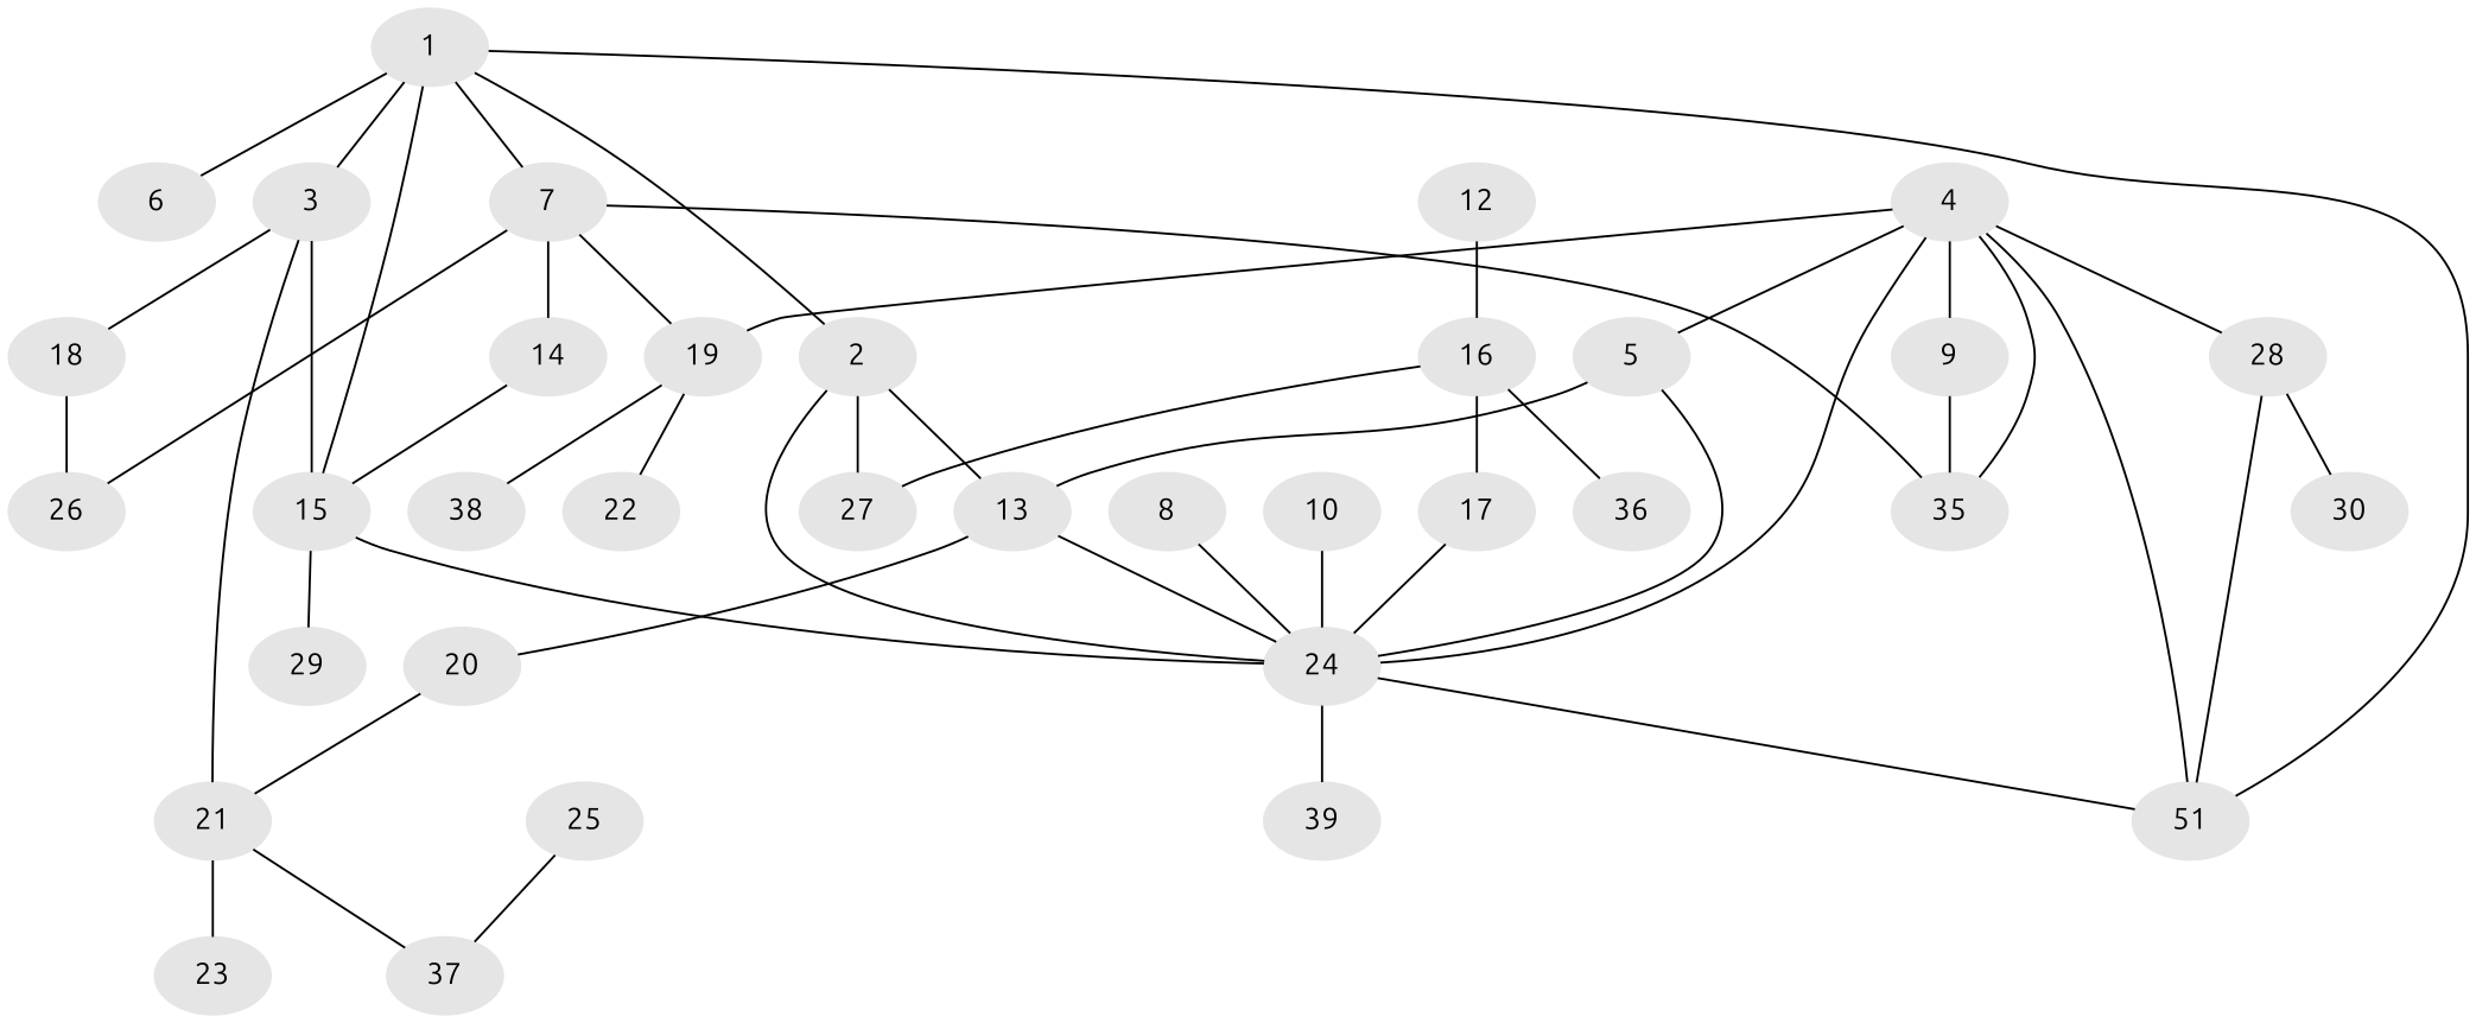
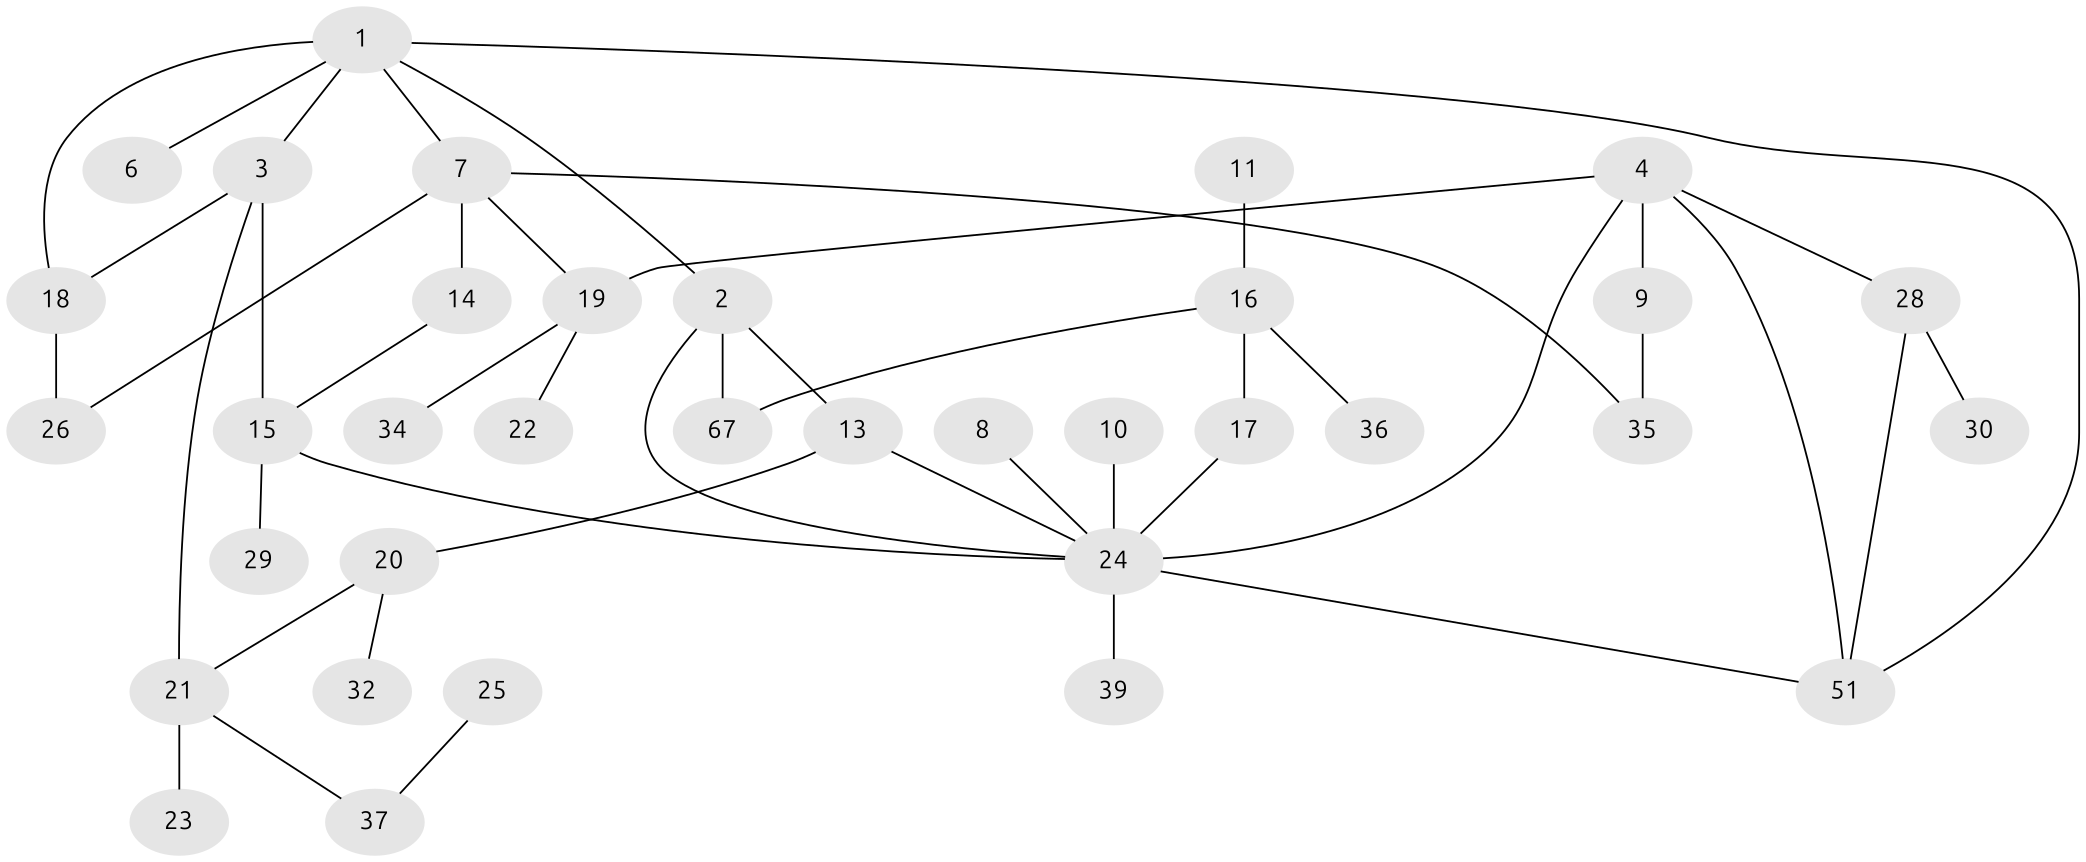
  graph {
    fontname=Ubuntu
    node [color=gray90 fontname=Ubuntu style=filled]
    edge [fontname=Ubuntu weight=1.0]
    1
    2
    3
    6
    7
    18
    n7 [label=51]
    13
    24
-   27
+   27 [label=67]
    15
    21
    19
    35
    14
    26
    20
    n18 [label=39]
    29
    23
    37
    4
-   5
    9
    28
    22
-   34 [label=38]
+   34
    30
    8
    10
-   11 [label=12]
+   11
    16
    17
    36
+   32
    25
    1 -- 2
    1 -- 3
    1 -- 6
    1 -- 7
-   1 -- 15
+   1 -- 18
    1 -- n7
    2 -- 13
    2 -- 24
    2 -- 27 [weight=2.0]
    3 -- 18
    3 -- 15
    3 -- 21 [weight=2.0]
    7 -- 19
    7 -- 35
    7 -- 14
    7 -- 26
    18 -- 26
    13 -- 24
    13 -- 20
    24 -- n7
    24 -- n18
    15 -- 24
    15 -- 29
    21 -- 23
    21 -- 37
    19 -- 22
    19 -- 34
    14 -- 15
    20 -- 21
+   20 -- 32
    4 -- n7
    4 -- 24
    4 -- 19
-   4 -- 35
-   4 -- 5
    4 -- 9
    4 -- 28
-   5 -- 13
-   5 -- 24
    9 -- 35
    28 -- n7
    28 -- 30
    8 -- 24
    10 -- 24
    11 -- 16
    16 -- 27
    16 -- 17
    16 -- 36
    17 -- 24
    25 -- 37
  }
